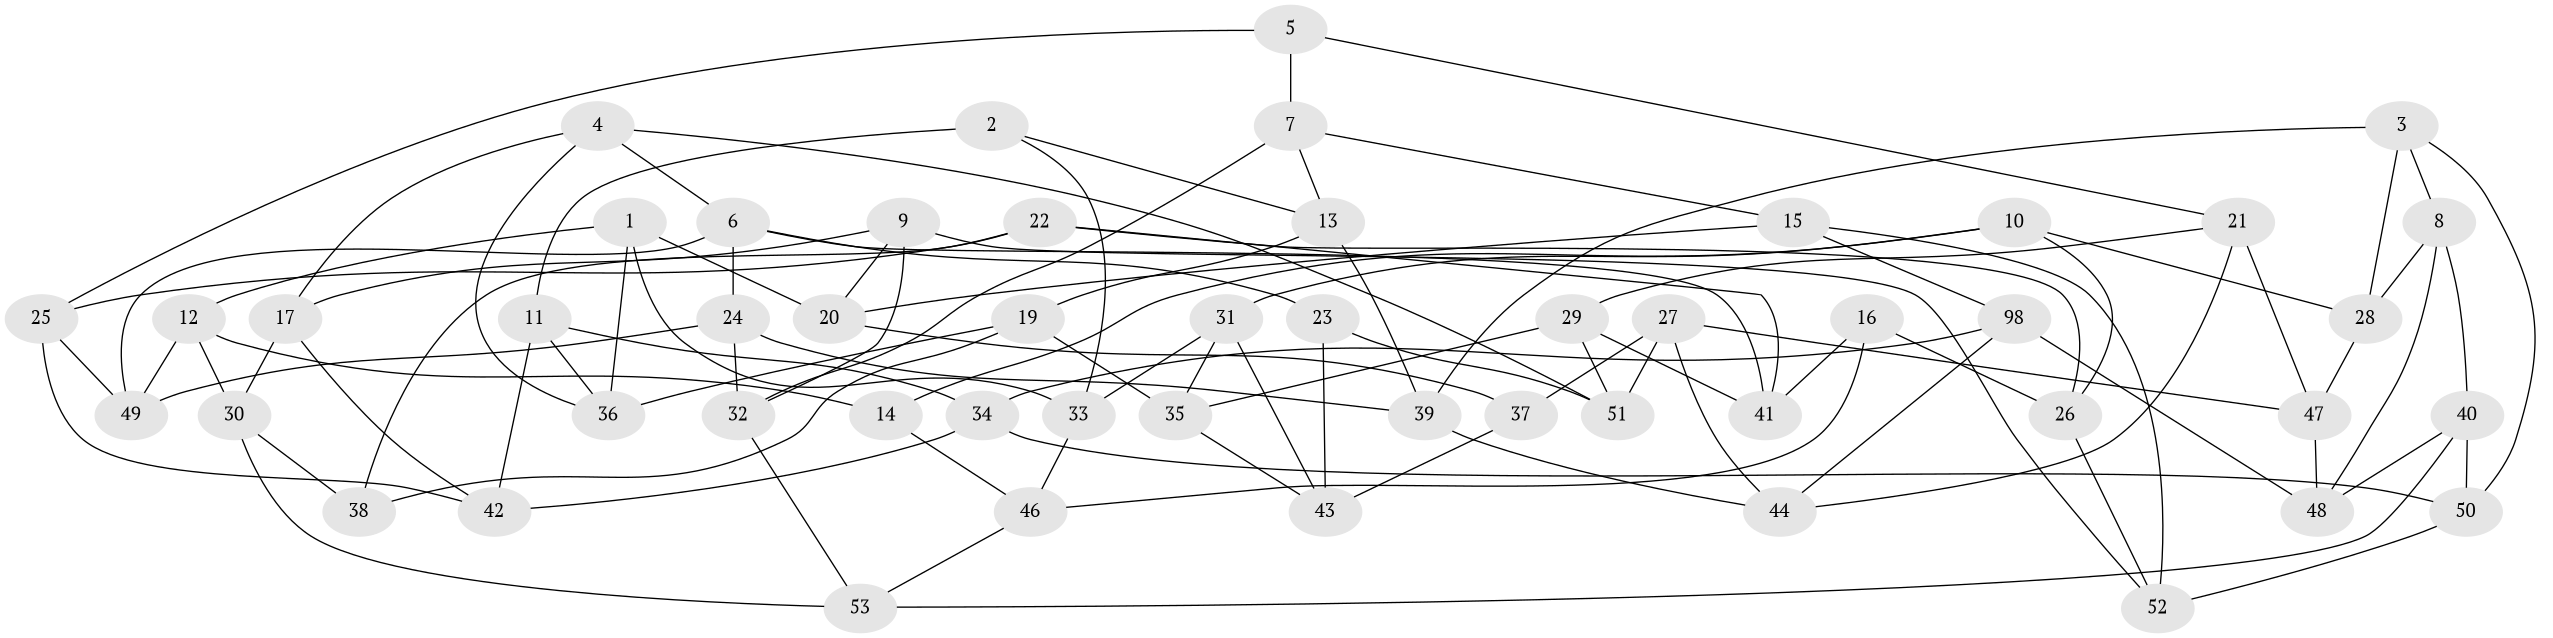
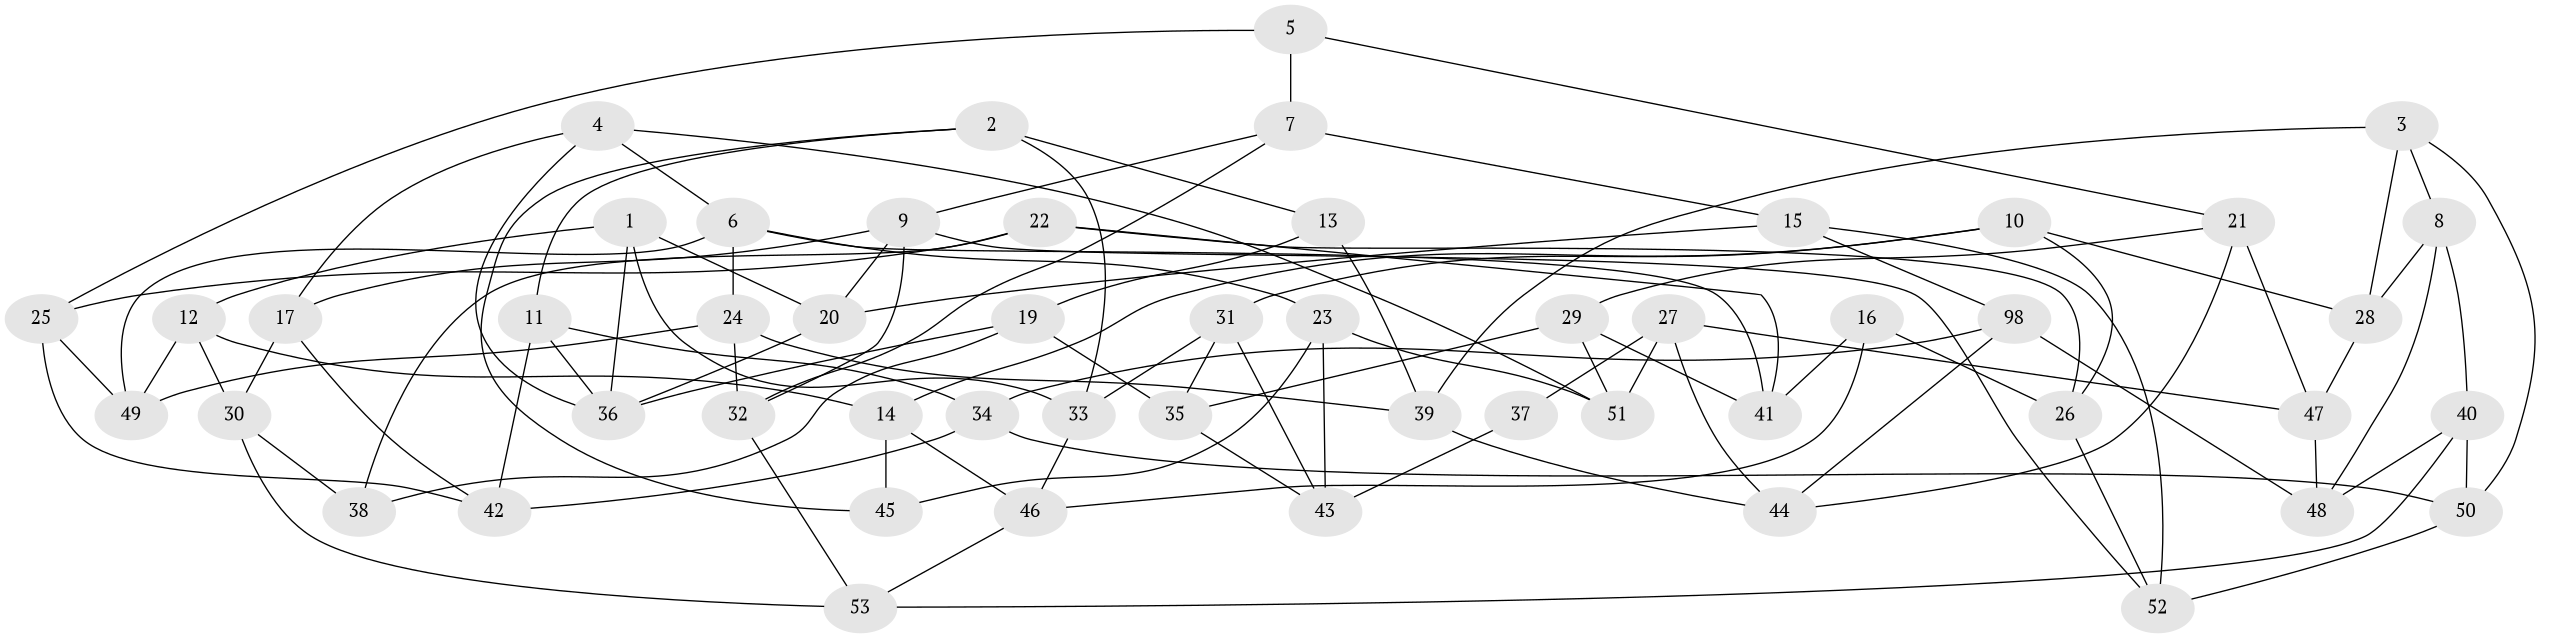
  graph {
    fontname="PT Serif"
    node [color=gray90 fontname="PT Serif" style=filled]
    edge [fontname="PT Serif"]
    1
    12
    20
    33
    36
    49
    14
    30
    37
    46
    2
    11
    13
+   45
    34
    42
    39
    19
    3
    8
    28
    50
    40
    48
    47
    44
    52
    4
    6
    17
    51
    23
    24
    41
    5
    7
    21
    25
    15
    32
    29
    43
    n43 [label=98]
    53
    9
    10
    26
    31
    35
    38
    16
    22
    27
    1 -- 12
    1 -- 20
    1 -- 33
    1 -- 36
    12 -- 49
    12 -- 14
    12 -- 30
-   20 -- 37
+   20 -- 36
    33 -- 46
    14 -- 46
+   14 -- 45
    30 -- 53
    30 -- 38
    37 -- 43
    46 -- 53
    2 -- 33
    2 -- 11
    2 -- 13
+   2 -- 45
    11 -- 36
    11 -- 34
    11 -- 42
    13 -- 39
    13 -- 19
    34 -- 42
    34 -- 50
    39 -- 44
    19 -- 36
    19 -- 35
    19 -- 38
    3 -- 39
    3 -- 8
    3 -- 28
    3 -- 50
    8 -- 28
    8 -- 40
    8 -- 48
    28 -- 47
    50 -- 52
    40 -- 50
    40 -- 48
    40 -- 53
    47 -- 48
    4 -- 36
    4 -- 6
    4 -- 17
    4 -- 51
    6 -- 49
    6 -- 23
    6 -- 24
    6 -- 41
    17 -- 30
    17 -- 42
+   23 -- 45
    23 -- 51
    23 -- 43
    24 -- 49
    24 -- 39
    24 -- 32
    5 -- 7
    5 -- 21
    5 -- 25
-   7 -- 13
+   7 -- 9
    7 -- 15
    7 -- 32
    21 -- 47
    21 -- 44
    21 -- 29
    25 -- 49
    25 -- 42
    15 -- 20
    15 -- 52
    15 -- n43
    32 -- 53
    29 -- 51
    29 -- 41
    29 -- 35
    n43 -- 34
    n43 -- 48
    n43 -- 44
    9 -- 20
    9 -- 52
    9 -- 17
    9 -- 32
    10 -- 14
    10 -- 28
    10 -- 26
    10 -- 31
    26 -- 52
    31 -- 33
    31 -- 43
    31 -- 35
    35 -- 43
    16 -- 46
    16 -- 41
    16 -- 26
    22 -- 41
    22 -- 25
    22 -- 26
    22 -- 38
    27 -- 37
    27 -- 47
    27 -- 44
    27 -- 51
  }
